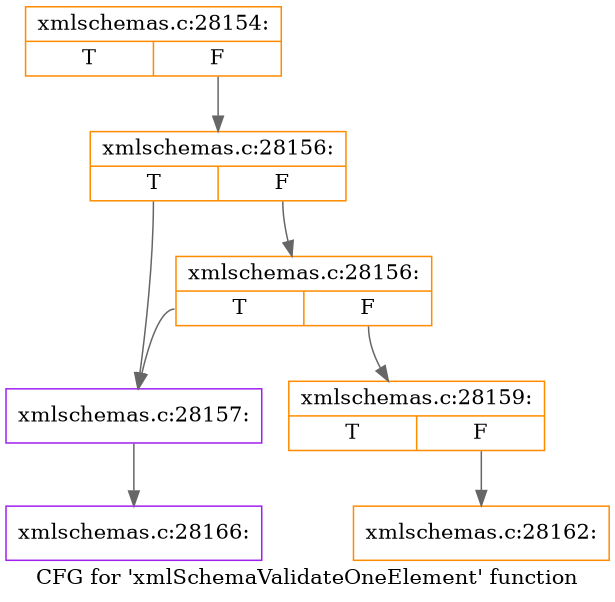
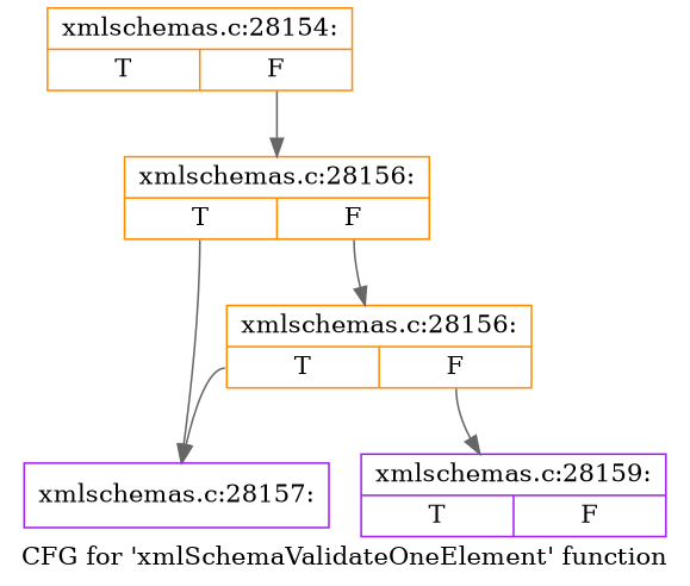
  digraph {
    label="CFG for 'xmlSchemaValidateOneElement' function"
    node [color=darkorange shape=record]
    edge [color=gray40 tailport=s1]
    n1 [label="{xmlschemas.c:28154:|{<s0>T|<s1>F}}"]
    n2 [label="{xmlschemas.c:28156:|{<s0>T|<s1>F}}"]
    n3 [color=purple label="{xmlschemas.c:28157:}"]
-   n4 [color=purple label="{xmlschemas.c:28166:}"]
    n5 [label="{xmlschemas.c:28156:|{<s0>T|<s1>F}}"]
-   n6 [label="{xmlschemas.c:28159:|{<s0>T|<s1>F}}"]
-   n7 [label="{xmlschemas.c:28162:}"]
+   n6 [color=purple label="{xmlschemas.c:28159:|{<s0>T|<s1>F}}"]
    n1 -> n2
    n2 -> n3 [tailport=s0]
    n2 -> n5
-   n3 -> n4 [tailport=s0]
    n5 -> n3 [tailport=s0]
    n5 -> n6
-   n6 -> n7
  }
